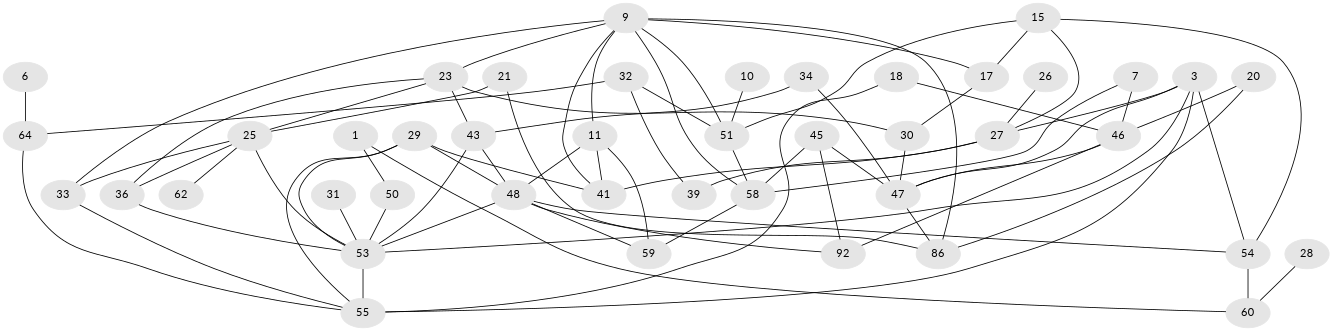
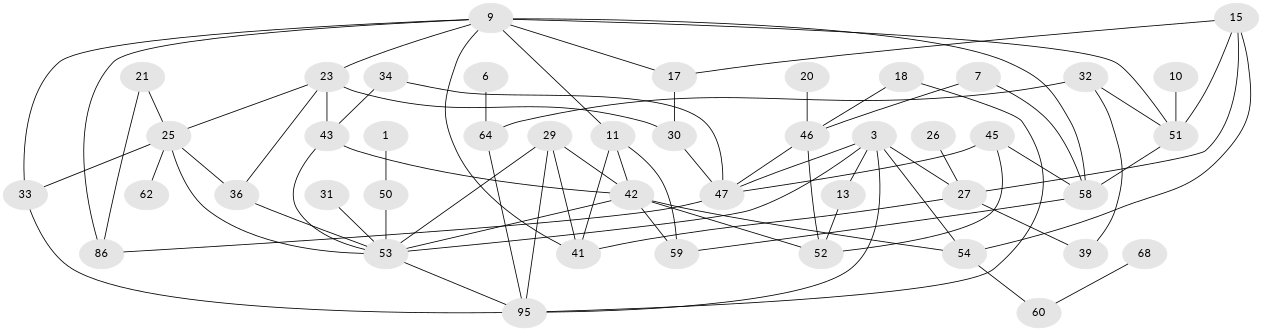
  graph {
    fontname=Lato
    node [color=gray90 fontname=Lato style=filled]
    edge [fontname=Lato weight=1.0]
    1
    50
    60
    53
    3
+   13
    27
    47
    54
-   55
-   52 [label=92]
+   55 [label=95]
+   52
    41
    39
    n14 [label=86]
    n15 [label=64]
    6
    7
    46
    58
    59
    9
    11
    17
    23
    33
    51
-   48
+   48 [label=42]
    30
    25
    36
    43
    10
    15
    18
    20
    21
    62
    26
-   28
+   28 [label=68]
    29
    31
    32
    34
    45
    1 -- 50
-   1 -- 60
    50 -- 53
    53 -- 55
    3 -- 53
+   3 -- 13
    3 -- 27
    3 -- 47
    3 -- 54
    3 -- 55 [weight=2.0]
+   13 -- 52
    27 -- 41
    27 -- 39
    47 -- n14
    54 -- 60
    n15 -- 55
    6 -- n15
    7 -- 46
    7 -- 58
    46 -- 47
    46 -- 52
    58 -- 59 [weight=2.0]
    9 -- 41
    9 -- n14
    9 -- 58
    9 -- 11
    9 -- 17
    9 -- 23
    9 -- 33
    9 -- 51
    11 -- 41
    11 -- 59
    11 -- 48
    17 -- 30
    23 -- 30
    23 -- 25
    23 -- 36
    23 -- 43
    33 -- 55
    51 -- 58
    48 -- 53
    48 -- 54
    48 -- 52
    48 -- 59 [weight=2.0]
    30 -- 47
    25 -- 53
    25 -- 33
    25 -- 36
    25 -- 62
    36 -- 53
    43 -- 53
    43 -- 48
    10 -- 51
    15 -- 27
    15 -- 54
    15 -- 17
    15 -- 51
    18 -- 55
    18 -- 46
-   20 -- n14
    20 -- 46
    21 -- n14
    21 -- 25
    26 -- 27
    28 -- 60
    29 -- 53
    29 -- 55
    29 -- 41
    29 -- 48
    31 -- 53
    32 -- 39
    32 -- n15
    32 -- 51
    34 -- 47
    34 -- 43
    45 -- 47
    45 -- 52
    45 -- 58
  }
